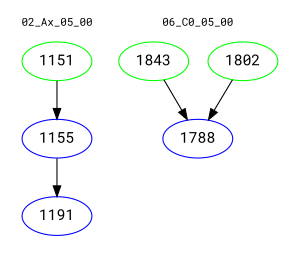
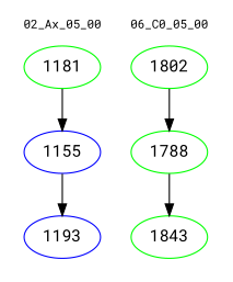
  digraph {
    fontname="Roboto Mono"
    node [color=green fontname="Roboto Mono"]
    edge [color=black fontname="Roboto Mono"]
-   n1 [label=1151]
+   n1 [label=1181]
    n2 [color=blue label=1155]
-   n3 [color=blue label=1191]
+   n3 [color=blue label=1193]
    n4 [label=1802]
-   n5 [color=blue label=1788]
+   n5 [label=1788]
    n6 [label=1843]
    subgraph cluster_1 {
      color=white
      fontsize=10
      label="02_Ax_05_00"
      n1
      n2
      n3
    }
    subgraph cluster_2 {
      color=white
      fontsize=10
      label="06_C0_05_00"
      n4
      n5
      n6
    }
    n1 -> n2
    n2 -> n3
    n4 -> n5
-   n6 -> n5
+   n5 -> n6
  }
